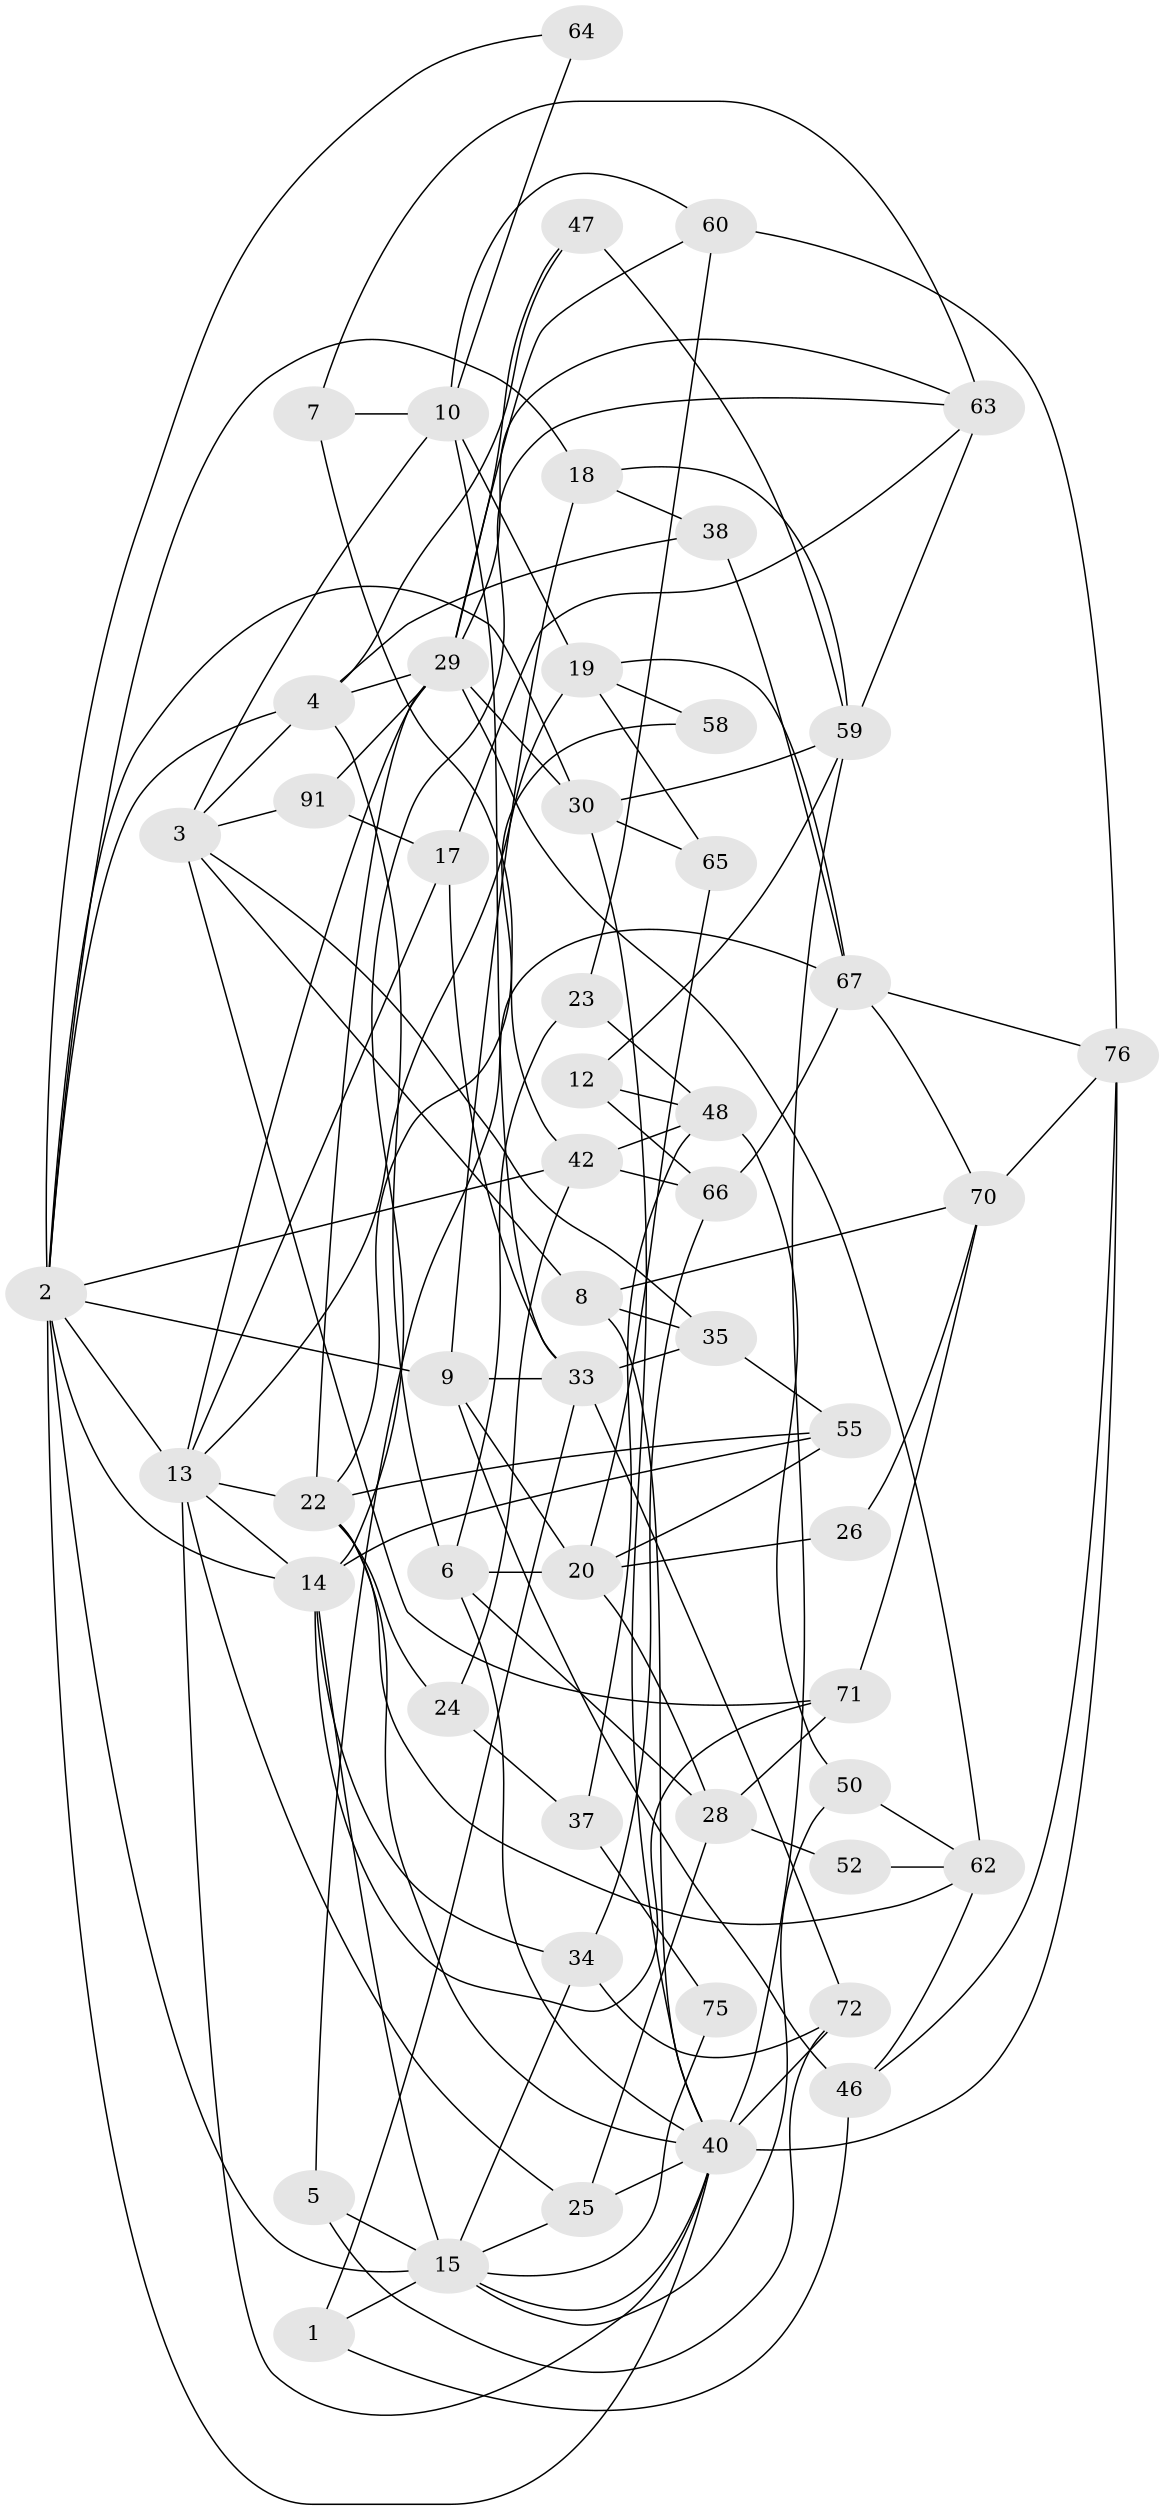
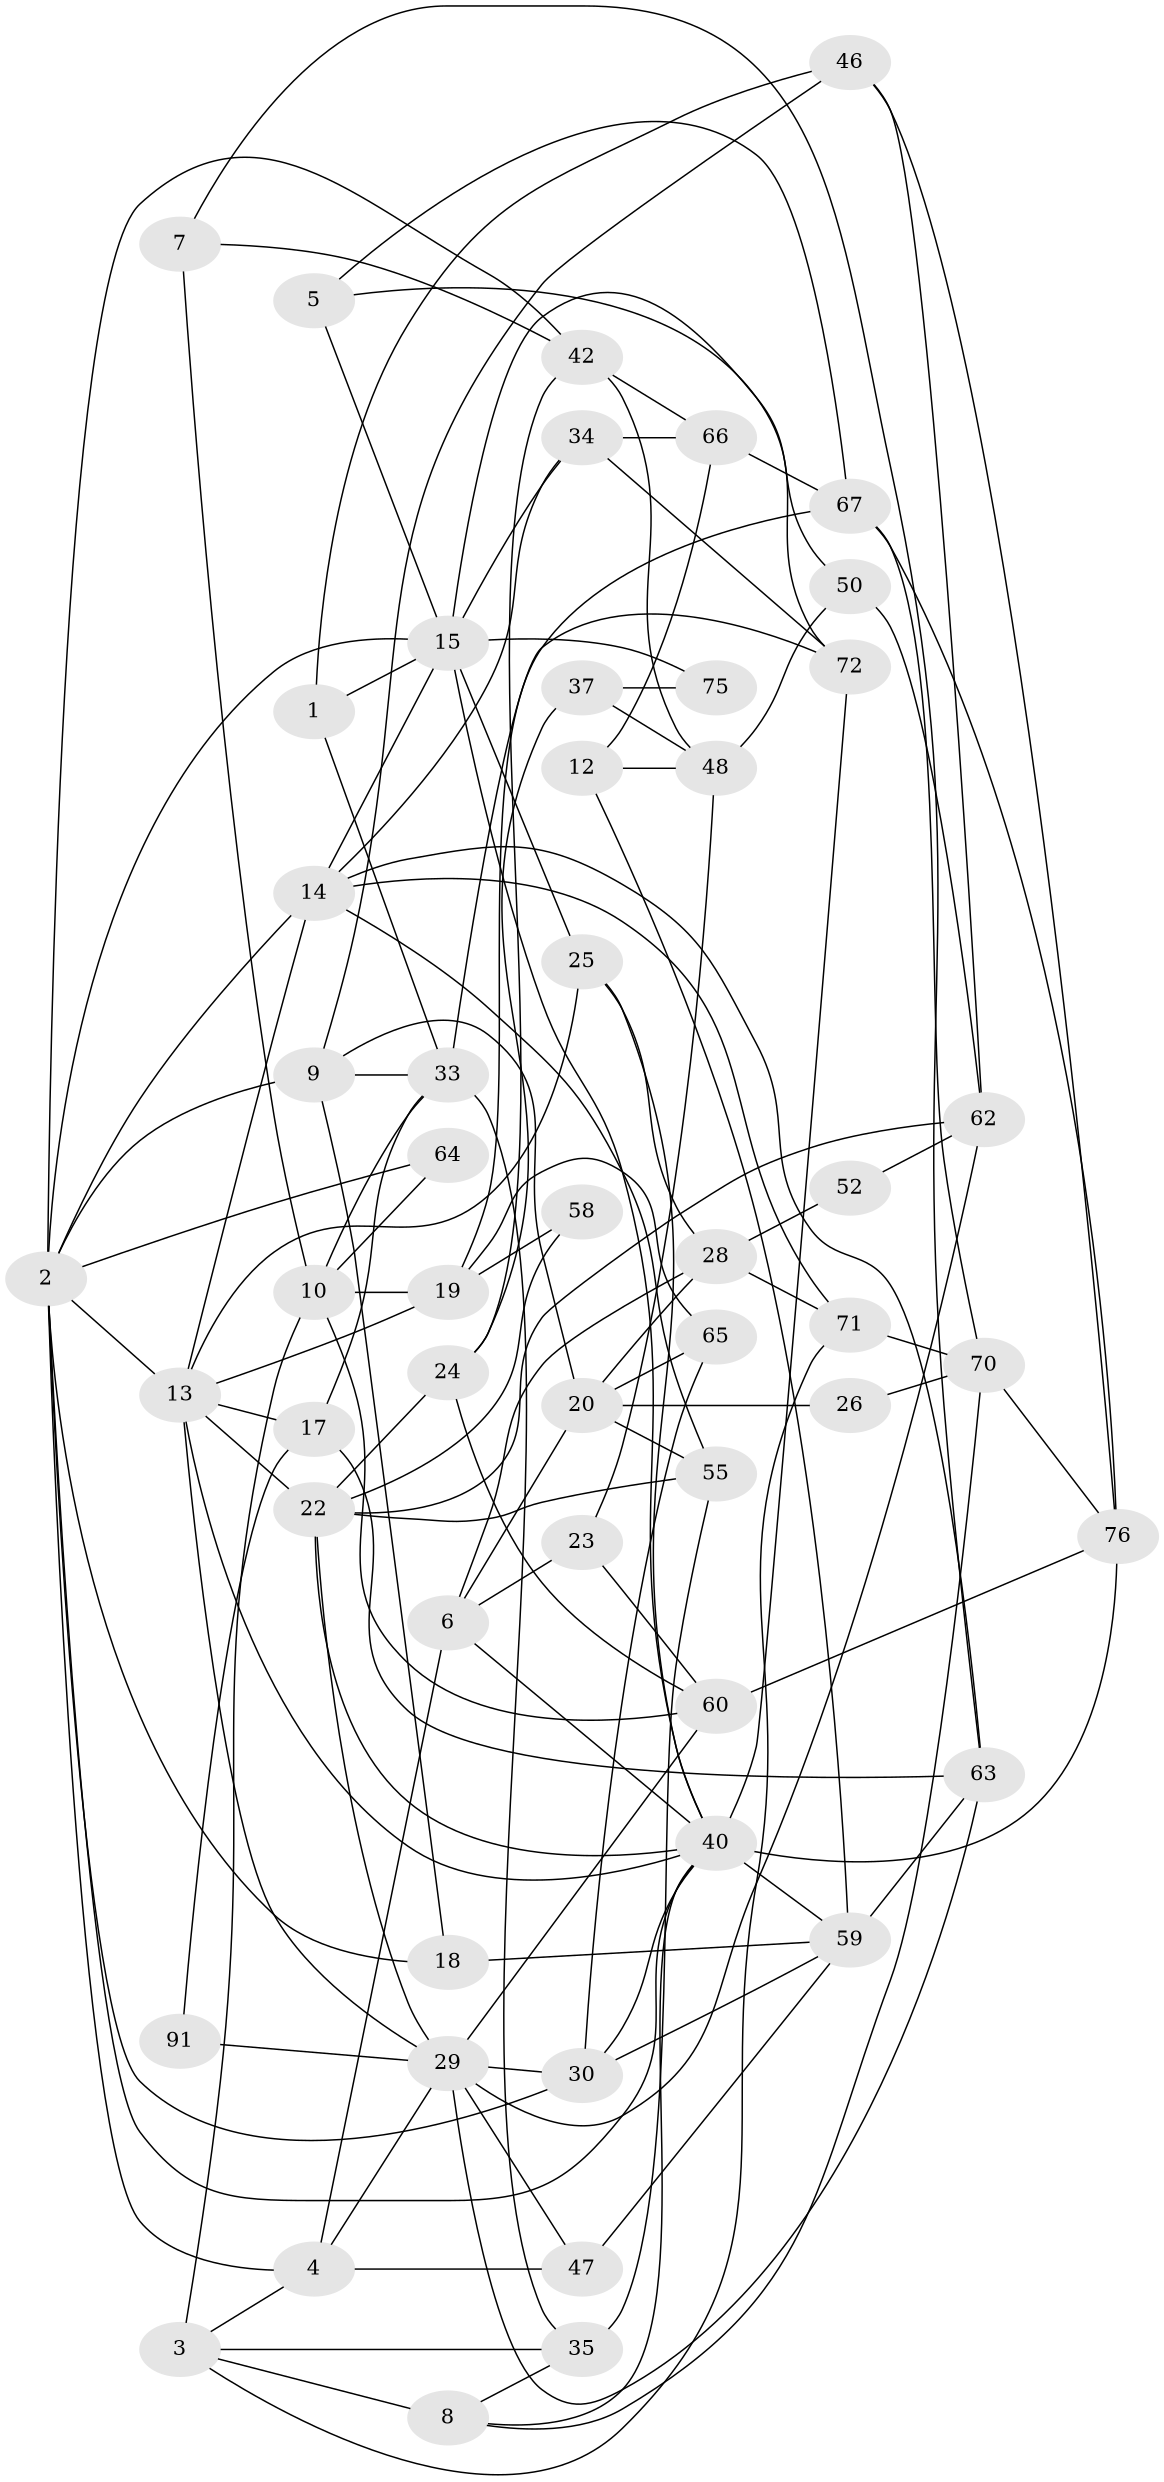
  graph {
    rankdir=LR
    node [color=gray90 style=filled]
    15 [super="+41+69"]
    40 [super="+43+44"]
    25 [super="+31"]
    34
    50
    75
    1
    33
    46
    35
    72
    62
    76
    2 [super="+16+45"]
    4
    9 [super="+32"]
    13
    14 [super="+21"]
    18
    30 [super="+57"]
    42
    64
    6 [super="+56"]
    29 [super="+36"]
-   38
    47
    20 [super="+54"]
    19 [super="+77"]
    17
    22 [super="+39+51"]
    71
    63
    55
    59 [super="+74"]
    65
    48
    66
    3 [super="+53"]
    8
    10 [super="+27"]
    n41 [label=91]
    n42 [label=70]
    60 [super="+78+68"]
    23
    28
    67 [super="+70"]
    5
    26
    52
    7
    58
    12
    24
    37
    15 -- 40
    15 -- 25
    15 -- 34
    15 -- 50
    15 -- 75
    40 -- 72
    40 -- 76
    40 -- 59
    25 -- 40
    25 -- 28
    34 -- 72
    34 -- 66
    50 -- 62
    1 -- 15
    1 -- 33
    1 -- 46
    33 -- 35
    33 -- 72
    46 -- 62
    46 -- 76
    35 -- 55
    2 -- 15
    2 -- 40
    2 -- 4
    2 -- 9
    2 -- 13
    2 -- 14
    2 -- 18
    2 -- 30
    2 -- 42
    2 -- 64
    4 -- 6
    4 -- 29
-   4 -- 38
    4 -- 47
    9 -- 33
    9 -- 46
    9 -- 18
    9 -- 20
    13 -- 40
    13 -- 25
    13 -- 14
    13 -- 29
    13 -- 19
    13 -- 17
    13 -- 22
    14 -- 15
    14 -- 34
    14 -- 71
    14 -- 63
    14 -- 55
-   18 -- 38
    18 -- 59
    30 -- 40
    30 -- 59
    30 -- 65
    42 -- 48
    42 -- 66
    6 -- 40
    6 -- 20
    6 -- 23
    6 -- 28
    29 -- 62
    29 -- 30
    29 -- 47
    29 -- 63
    29 -- 60
-   38 -- 67
    47 -- 59
    20 -- 55
    20 -- 65
    20 -- 28
    20 -- 26
    19 -- 65
    19 -- 67
    19 -- 58
    17 -- 33
    17 -- 63
    22 -- 40
    22 -- 62
    22 -- 29
    22 -- 55
    22 -- 58
    22 -- 24
    71 -- n42
    59 -- 63
    48 -- 50
    66 -- 67
    3 -- 35
    3 -- 4
    3 -- 71
    3 -- 8
    3 -- 10
-   3 -- n41
    8 -- 40
    8 -- 35
    8 -- n42
    10 -- 33
    10 -- 64
    10 -- 19
    10 -- 60
    n41 -- 29
    n41 -- 17
    n42 -- 76
    60 -- 76 [weight=2]
    23 -- 48
    23 -- 60
    28 -- 71
    28 -- 52
    67 -- 76
    67 -- n42 [weight=2]
    5 -- 15
    5 -- 72
    5 -- 67
    26 -- n42
    52 -- 62
    7 -- 42
    7 -- 63
    7 -- 10
    12 -- 59
    12 -- 48
    12 -- 66
    24 -- 42
+   24 -- 60
    24 -- 37
    37 -- 75
    37 -- 48
  }
